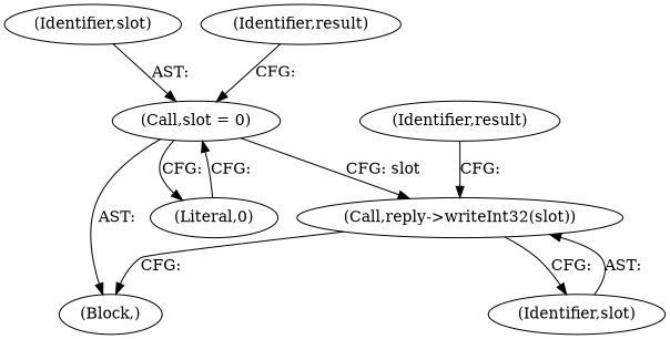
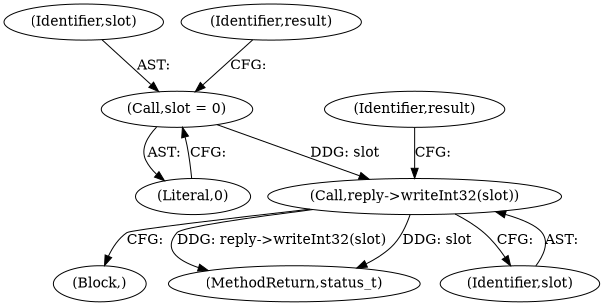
  digraph {
    n1 [label="(Call,reply->writeInt32(slot))"]
+   n2 [label="(MethodReturn,status_t)"]
    n3 [label="(Block,)"]
    n4 [label="(Identifier,slot)"]
    n5 [label="(Call,slot = 0)"]
    n6 [label="(Literal,0)"]
    n7 [label="(Identifier,result)"]
    n8 [label="(Identifier,slot)"]
    n9 [label="(Identifier,result)"]
+   n1 -> n2 [label="DDG: slot"]
+   n1 -> n2 [label="DDG: reply->writeInt32(slot)"]
    n1 -> n3 [label="CFG: "]
    n1 -> n4 [label="CFG: "]
    n4 -> n1 [label="AST: "]
-   n5 -> n1 [label="CFG: slot"]
-   n5 -> n3 [label="AST: "]
-   n5 -> n6 [label="CFG: "]
+   n5 -> n1 [label="DDG: slot"]
+   n5 -> n6 [label="AST: "]
    n6 -> n5 [label="CFG: "]
    n7 -> n1 [label="CFG: "]
    n8 -> n5 [label="AST: "]
    n9 -> n5 [label="CFG: "]
  }
